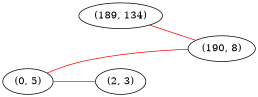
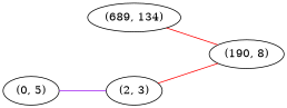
  graph {
    rankdir=LR
    edge [color=red weight=1]
-   "(189, 134)"
+   "(189, 134)" [label="(689, 134)"]
    "(190, 8)"
    n3 [label="(0, 5)"]
    "(2, 3)"
    "(189, 134)" -- "(190, 8)"
    n3 -- "(2, 3)" [color=purple weight=4]
-   n3 -- "(190, 8)"
+   "(2, 3)" -- "(190, 8)"
  }
